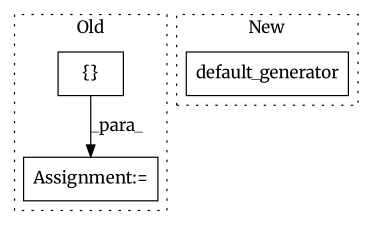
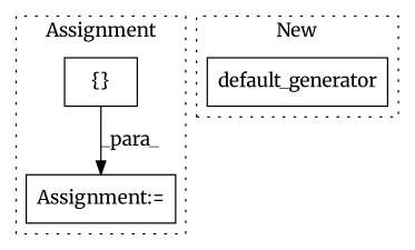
  digraph {
    fontname=Merriweather
    node [shape=box fontname=Merriweather]
    n1 [a=4 l=2 label="{}" s=2556]
    n2 [a=7 l=1 label="Assignment:=" s=2495]
    n3 [a=32 l="18,1" label=default_generator s="2917,2942"]
    subgraph cluster_1 {
-     label=Old
+     label=Assignment
      style=dotted
      n1
      n2
    }
    subgraph cluster_2 {
      label=New
      style=dotted
      n3
    }
    n1 -> n2 [label=_para_ fontname=Merriweather]
  }
